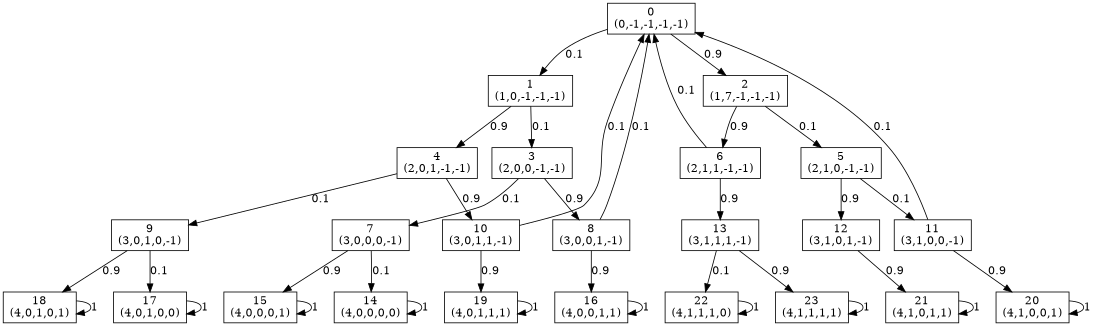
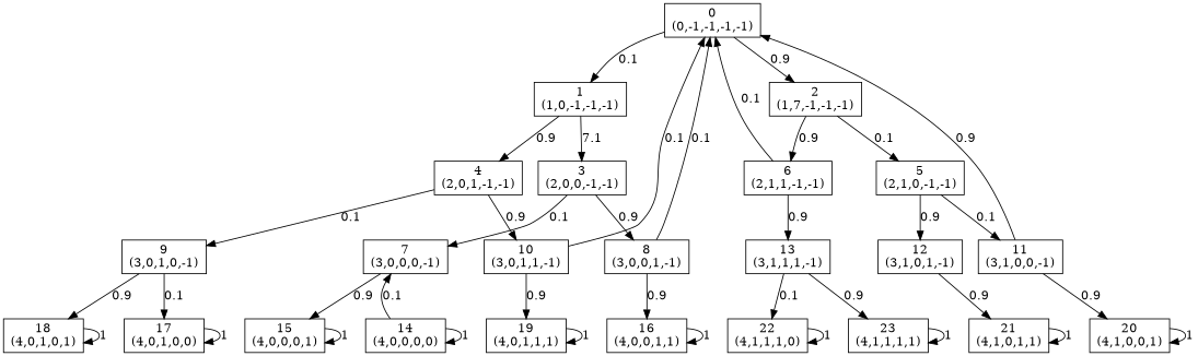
  digraph {
    node [shape=box]
    n1 [label="0\n(0,-1,-1,-1,-1)"]
    n2 [label="1\n(1,0,-1,-1,-1)"]
    n3 [label="2\n(1,7,-1,-1,-1)"]
    n4 [label="3\n(2,0,0,-1,-1)"]
    n5 [label="4\n(2,0,1,-1,-1)"]
    n6 [label="5\n(2,1,0,-1,-1)"]
    n7 [label="6\n(2,1,1,-1,-1)"]
    n8 [label="7\n(3,0,0,0,-1)"]
    n9 [label="8\n(3,0,0,1,-1)"]
    n10 [label="9\n(3,0,1,0,-1)"]
    n11 [label="10\n(3,0,1,1,-1)"]
    n12 [label="11\n(3,1,0,0,-1)"]
    n13 [label="12\n(3,1,0,1,-1)"]
    n14 [label="13\n(3,1,1,1,-1)"]
    n15 [label="14\n(4,0,0,0,0)"]
    n16 [label="15\n(4,0,0,0,1)"]
    n17 [label="16\n(4,0,0,1,1)"]
    n18 [label="17\n(4,0,1,0,0)"]
    n19 [label="18\n(4,0,1,0,1)"]
    n20 [label="19\n(4,0,1,1,1)"]
    n21 [label="20\n(4,1,0,0,1)"]
    n22 [label="21\n(4,1,0,1,1)"]
    n23 [label="22\n(4,1,1,1,0)"]
    n24 [label="23\n(4,1,1,1,1)"]
    n1 -> n2 [label=0.1]
    n1 -> n3 [label=0.9]
-   n2 -> n4 [label=0.1]
+   n2 -> n4 [label=7.1]
    n2 -> n5 [label=0.9]
    n3 -> n6 [label=0.1]
    n3 -> n7 [label=0.9]
    n4 -> n8 [label=0.1]
    n4 -> n9 [label=0.9]
    n5 -> n10 [label=0.1]
    n5 -> n11 [label=0.9]
    n6 -> n12 [label=0.1]
    n6 -> n13 [label=0.9]
    n7 -> n1 [label=0.1]
    n7 -> n14 [label=0.9]
-   n8 -> n15 [label=0.1]
+   n15 -> n8 [label=0.1]
    n8 -> n16 [label=0.9]
    n9 -> n1 [label=0.1]
    n9 -> n17 [label=0.9]
    n10 -> n18 [label=0.1]
    n10 -> n19 [label=0.9]
    n11 -> n1 [label=0.1]
    n11 -> n20 [label=0.9]
-   n12 -> n1 [label=0.1]
+   n12 -> n1 [label=0.9]
    n12 -> n21 [label=0.9]
    n13 -> n22 [label=0.9]
    n14 -> n23 [label=0.1]
    n14 -> n24 [label=0.9]
    n15 -> n15 [label=1]
    n16 -> n16 [label=1]
    n17 -> n17 [label=1]
    n18 -> n18 [label=1]
    n19 -> n19 [label=1]
    n20 -> n20 [label=1]
    n21 -> n21 [label=1]
    n22 -> n22 [label=1]
    n23 -> n23 [label=1]
    n24 -> n24 [label=1]
  }
